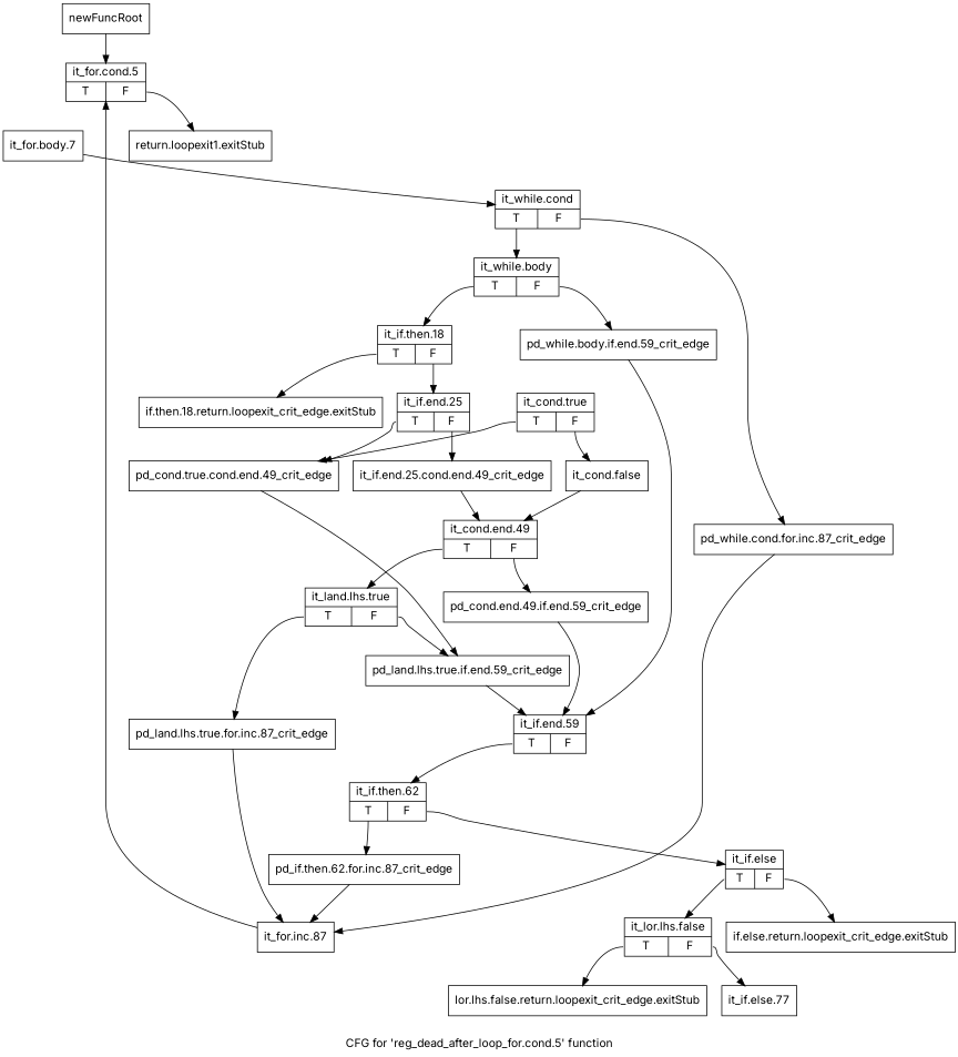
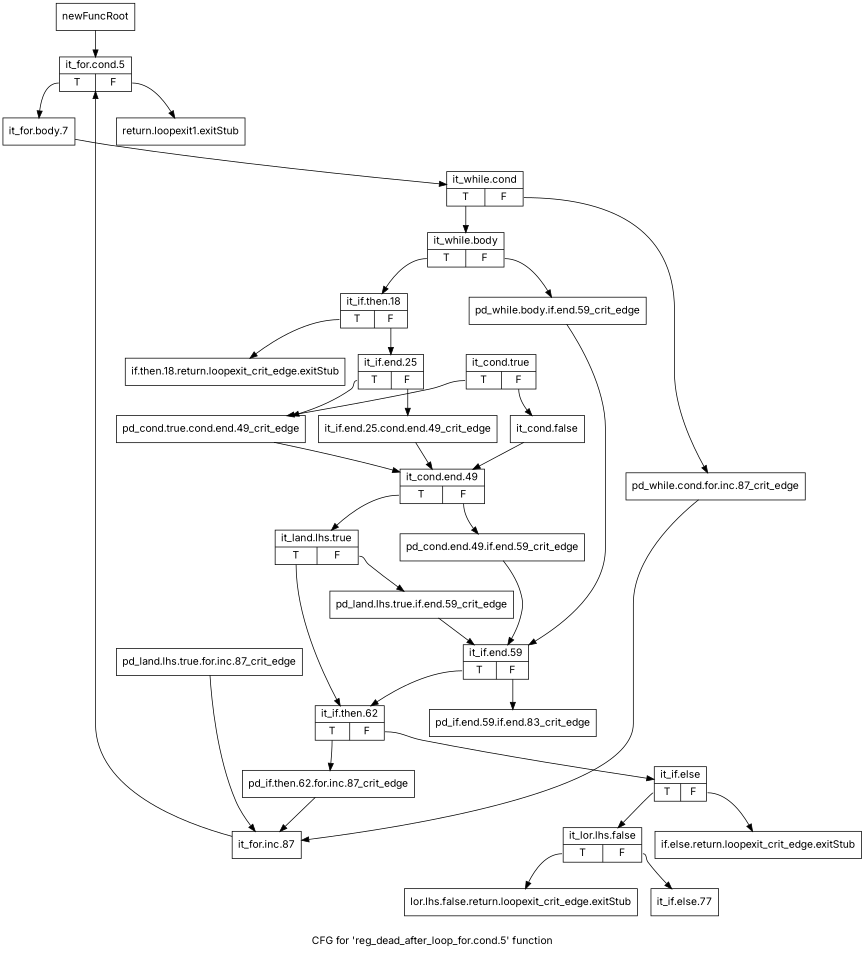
  digraph {
    fontname=Inter
    label="CFG for 'reg_dead_after_loop_for.cond.5' function"
    node [fontname=Inter shape=record]
    edge [fontname=Inter]
    n1 [label="{newFuncRoot}"]
    n2 [label="{it_for.cond.5|{<s0>T|<s1>F}}"]
    n3 [label="{return.loopexit1.exitStub}"]
    n4 [label="{it_for.body.7}"]
    n5 [label="{it_while.cond|{<s0>T|<s1>F}}"]
    n6 [label="{if.then.18.return.loopexit_crit_edge.exitStub}"]
    n7 [label="{if.else.return.loopexit_crit_edge.exitStub}"]
    n8 [label="{lor.lhs.false.return.loopexit_crit_edge.exitStub}"]
    n9 [label="{it_while.body|{<s0>T|<s1>F}}"]
    n10 [label="{pd_while.cond.for.inc.87_crit_edge}"]
    n11 [label="{it_if.then.18|{<s0>T|<s1>F}}"]
    n12 [label="{pd_while.body.if.end.59_crit_edge}"]
    n13 [label="{it_for.inc.87}"]
    n14 [label="{it_if.end.25|{<s0>T|<s1>F}}"]
    n15 [label="{it_if.end.59|{<s0>T|<s1>F}}"]
    n16 [label="{it_if.end.25.cond.end.49_crit_edge}"]
    n17 [label="{pd_cond.true.cond.end.49_crit_edge}"]
    n18 [label="{it_if.then.62|{<s0>T|<s1>F}}"]
+   n19 [label="{pd_if.end.59.if.end.83_crit_edge}"]
    n20 [label="{pd_if.then.62.for.inc.87_crit_edge}"]
    n21 [label="{it_if.else|{<s0>T|<s1>F}}"]
    n22 [label="{it_cond.true|{<s0>T|<s1>F}}"]
    n23 [label="{it_cond.false}"]
    n24 [label="{it_cond.end.49|{<s0>T|<s1>F}}"]
    n25 [label="{it_land.lhs.true|{<s0>T|<s1>F}}"]
    n26 [label="{pd_cond.end.49.if.end.59_crit_edge}"]
    n27 [label="{pd_land.lhs.true.for.inc.87_crit_edge}"]
    n28 [label="{pd_land.lhs.true.if.end.59_crit_edge}"]
    n29 [label="{it_lor.lhs.false|{<s0>T|<s1>F}}"]
    n30 [label="{it_if.else.77}"]
    n1 -> n2
    n2 -> n3 [tailport=s1]
+   n2 -> n4 [tailport=s0]
    n4 -> n5
    n5 -> n9 [tailport=s0]
    n5 -> n10 [tailport=s1]
    n9 -> n11 [tailport=s0]
    n9 -> n12 [tailport=s1]
    n10 -> n13
    n11 -> n6 [tailport=s0]
    n11 -> n14 [tailport=s1]
    n12 -> n15
    n13 -> n2
    n14 -> n16 [tailport=s1]
    n14 -> n17 [tailport=s0]
    n15 -> n18 [tailport=s0]
+   n15 -> n19 [tailport=s1]
    n16 -> n24
-   n17 -> n28
+   n17 -> n24
    n18 -> n20 [tailport=s0]
    n18 -> n21 [tailport=s1]
    n20 -> n13
    n21 -> n7 [tailport=s1]
    n21 -> n29 [tailport=s0]
    n22 -> n17 [tailport=s0]
    n22 -> n23 [tailport=s1]
    n23 -> n24
    n24 -> n25 [tailport=s0]
    n24 -> n26 [tailport=s1]
-   n25 -> n27 [tailport=s0]
+   n25 -> n18 [tailport=s0]
    n25 -> n28 [tailport=s1]
    n26 -> n15
    n27 -> n13
    n28 -> n15
    n29 -> n8 [tailport=s0]
    n29 -> n30 [tailport=s1]
  }
